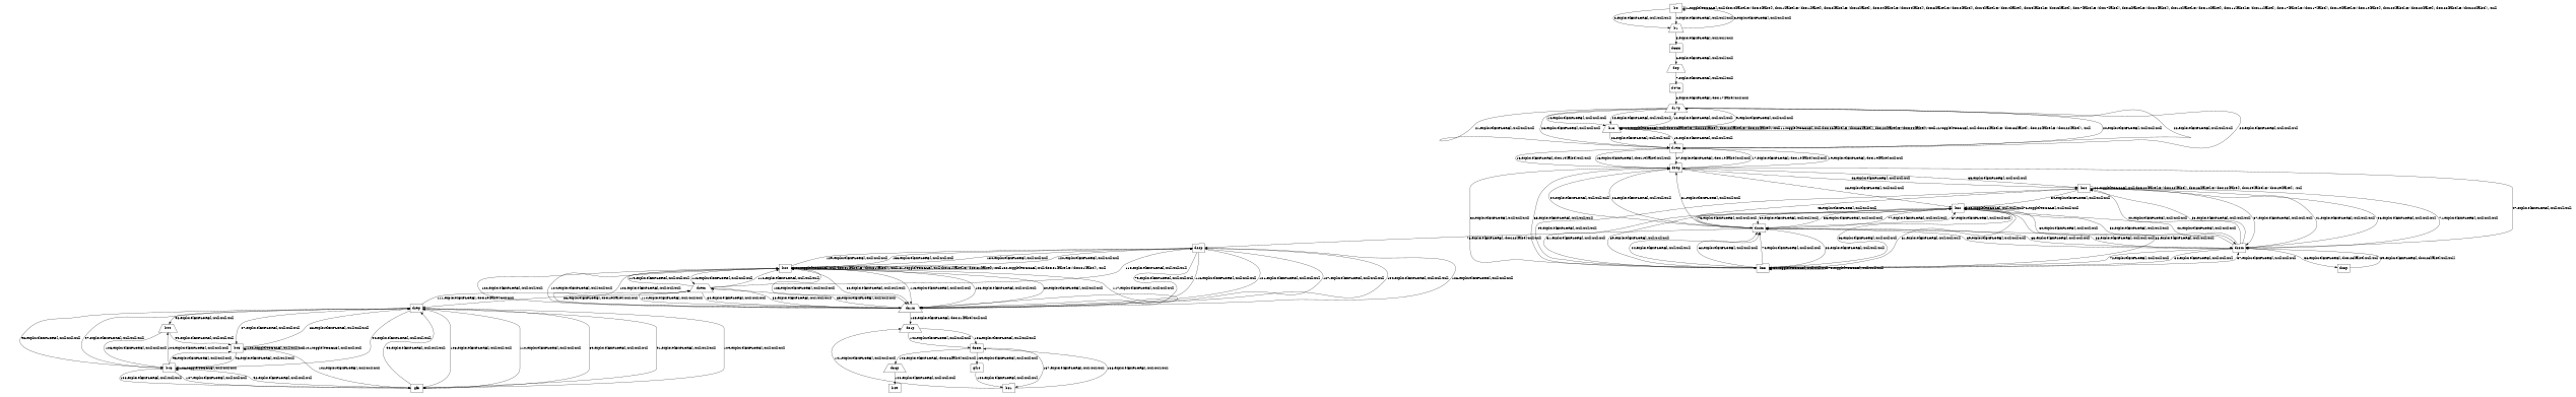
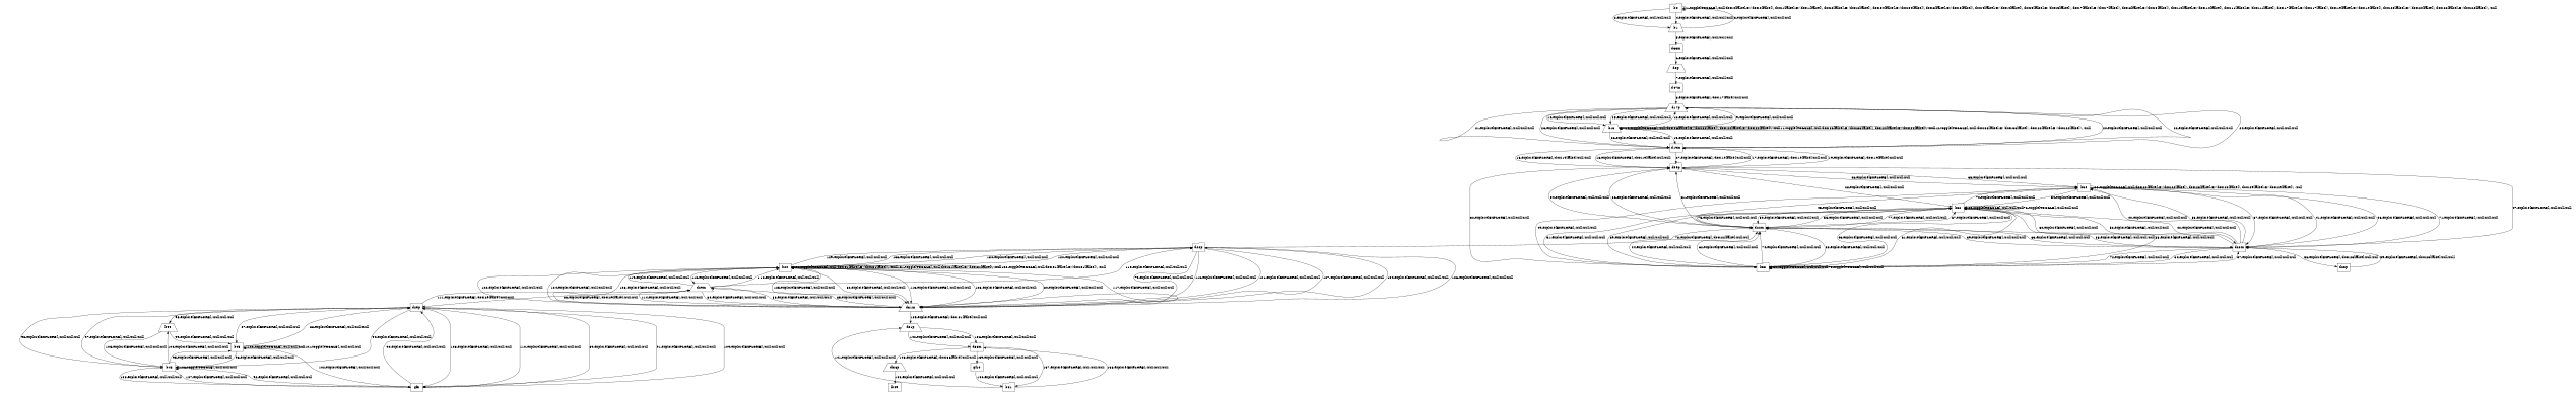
  digraph {
    node [shape=folder]
    b0
    b1 [shape=trapezium]
    d33m
    d3p [shape=trapezium]
    n5 [label=d47m]
    d17p [shape=trapezium]
    b13 [shape=trapezium]
    d19m [shape=box]
    n9 [label=d99p]
    b32
    d22m [shape=box]
    b33
    b34 [shape=box]
    d23m
    d22p
    d23p [shape=box]
    d31m [shape=trapezium]
    b20 [shape=box]
    d29m [shape=trapezium]
    d31p [shape=trapezium]
    d29p [shape=box]
    d36m [shape=box]
    b45 [shape=box]
    gf5 [shape=box]
    b43
    b44 [shape=trapezium]
    b31
    gf10
    d36p [shape=trapezium]
    b49
    b0 -> b0 [label="1-toggle[TOGGLE];/null/door0[false]:=!(door0[false]); door1[false]:=!(door1[false]); door2[false]:=!(door2[false]); door34[false]:=!(door34[false]); door3[false]:=!(door3[false]); door4[false]:=!(door4[false]); door5[false]:=!(door5[false]); door7[false]:=!(door7[false]); door8[false]:=!(door8[false]); door10[false]:=!(door10[false]); door11[false]:=!(door11[false]); door17[false]:=!(door17[false]); door19[false]:=!(door19[false]); door20[false]:=!(door20[false]); door22[false]:=!(door22[false]); /null"]
    b0 -> b1 [label="2-explore[EXPLORE];/null/null/null"]
    b0 -> b1 [label="4-explore[EXPLORE];/null/null/null"]
    b1 -> b0 [label="3-explore[EXPLORE];/null/null/null"]
    b1 -> d33m [label="5-explore[EXPLORE];/null/null/null"]
    d33m -> d3p [label="6-explore[EXPLORE];/null/null/null"]
    d3p -> n5 [label="7-explore[EXPLORE];/null/null/null"]
    n5 -> d17p [label="8-explore[EXPLORE];/door17[false]/null/null"]
    d17p -> b13 [label="9-explore[EXPLORE];/null/null/null"]
    d17p -> b13 [label="14-explore[EXPLORE];/null/null/null"]
    d17p -> b13 [label="25-explore[EXPLORE];/null/null/null"]
    d17p -> d19m [label="21-explore[EXPLORE];/null/null/null"]
    d17p -> d19m [label="23-explore[EXPLORE];/null/null/null"]
    b13 -> d17p [label="13-explore[EXPLORE];/null/null/null"]
    b13 -> b13 [label="10-toggle[TOGGLE];/null/door36[false]:=!(door36[false]); door22[false]:=!(door22[false]); /null"]
    b13 -> b13 [label="11-toggle[TOGGLE];/null/door36[false]:=!(door36[false]); door22[false]:=!(door22[false]); /null"]
    b13 -> b13 [label="12-toggle[TOGGLE];/null/door36[false]:=!(door36[false]); door22[false]:=!(door22[false]); /null"]
    b13 -> d19m [label="15-explore[EXPLORE];/null/null/null"]
    b13 -> d19m [label="26-explore[EXPLORE];/null/null/null"]
    d19m -> d17p [label="20-explore[EXPLORE];/null/null/null"]
    d19m -> d17p [label="22-explore[EXPLORE];/null/null/null"]
    d19m -> d17p [label="24-explore[EXPLORE];/null/null/null"]
    d19m -> n9 [label="16-explore[EXPLORE];/door19[false]/null/null"]
    d19m -> n9 [label="18-explore[EXPLORE];/door19[false]/null/null"]
    d19m -> n9 [label="27-explore[EXPLORE];/door19[false]/null/null"]
    n9 -> d19m [label="17-explore[EXPLORE];/door19[false]/null/null"]
    n9 -> d19m [label="19-explore[EXPLORE];/door19[false]/null/null"]
    n9 -> b32 [label="28-explore[EXPLORE];/null/null/null"]
    n9 -> d22m [label="66-explore[EXPLORE];/null/null/null"]
    n9 -> b33 [label="32-explore[EXPLORE];/null/null/null"]
    n9 -> b34 [label="35-explore[EXPLORE];/null/null/null"]
    n9 -> b34 [label="48-explore[EXPLORE];/null/null/null"]
    b32 -> b32 [label="29-toggle[TOGGLE];/null/null/null"]
    b32 -> b32 [label="76-toggle[TOGGLE];/null/null/null"]
    b32 -> d22m [label="30-explore[EXPLORE];/null/null/null"]
    b32 -> d22m [label="55-explore[EXPLORE];/null/null/null"]
    b32 -> d22m [label="77-explore[EXPLORE];/null/null/null"]
    b32 -> b33 [label="43-explore[EXPLORE];/null/null/null"]
    b32 -> b33 [label="61-explore[EXPLORE];/null/null/null"]
    b32 -> b33 [label="68-explore[EXPLORE];/null/null/null"]
+   b32 -> b34 [label="70-explore[EXPLORE];/null/null/null"]
    b32 -> d23m [label="52-explore[EXPLORE];/null/null/null"]
    d22m -> n9 [label="31-explore[EXPLORE];/null/null/null"]
    d22m -> n9 [label="34-explore[EXPLORE];/null/null/null"]
    d22m -> b32 [label="67-explore[EXPLORE];/null/null/null"]
    d22m -> b32 [label="75-explore[EXPLORE];/null/null/null"]
    d22m -> b34 [label="45-explore[EXPLORE];/null/null/null"]
    d22m -> d23m [label="39-explore[EXPLORE];/null/null/null"]
    d22m -> d23m [label="63-explore[EXPLORE];/null/null/null"]
-   d22m -> d22p [label="78-explore[EXPLORE];/door22[false]/null/null"]
-   b33 -> n9 [label="65-explore[EXPLORE];/null/null/null"]
+   d22p -> d22m [label="78-explore[EXPLORE];/door22[false]/null/null"]
    b33 -> b32 [label="51-explore[EXPLORE];/null/null/null"]
    b33 -> b32 [label="69-explore[EXPLORE];/null/null/null"]
    b33 -> d22m [label="33-explore[EXPLORE];/null/null/null"]
    b33 -> d22m [label="44-explore[EXPLORE];/null/null/null"]
    b33 -> d22m [label="62-explore[EXPLORE];/null/null/null"]
    b33 -> d22m [label="74-explore[EXPLORE];/null/null/null"]
    b33 -> b33 [label="50-toggle[TOGGLE];/null/null/null"]
    b33 -> b33 [label="73-toggle[TOGGLE];/null/null/null"]
    b33 -> d23m [label="57-explore[EXPLORE];/null/null/null"]
    b34 -> b32 [label="54-explore[EXPLORE];/null/null/null"]
    b34 -> b33 [label="49-explore[EXPLORE];/null/null/null"]
    b34 -> b34 [label="36-toggle[TOGGLE];/null/door22[false]:=!(door22[false]); door23[false]:=!(door23[false]); door29[false]:=!(door29[false]); /null"]
    b34 -> d23m [label="37-explore[EXPLORE];/null/null/null"]
    b34 -> d23m [label="41-explore[EXPLORE];/null/null/null"]
    b34 -> d23m [label="46-explore[EXPLORE];/null/null/null"]
    b34 -> d23m [label="71-explore[EXPLORE];/null/null/null"]
    d23m -> n9 [label="47-explore[EXPLORE];/null/null/null"]
    d23m -> b32 [label="42-explore[EXPLORE];/null/null/null"]
    d23m -> b32 [label="60-explore[EXPLORE];/null/null/null"]
    d23m -> d22m [label="38-explore[EXPLORE];/null/null/null"]
    d23m -> b33 [label="64-explore[EXPLORE];/null/null/null"]
    d23m -> b33 [label="72-explore[EXPLORE];/null/null/null"]
    d23m -> b34 [label="40-explore[EXPLORE];/null/null/null"]
    d23m -> b34 [label="53-explore[EXPLORE];/null/null/null"]
    d23m -> d23p [label="58-explore[EXPLORE];/door23[false]/null/null"]
    d22p -> d31m [label="79-explore[EXPLORE];/null/null/null"]
    d22p -> d31m [label="116-explore[EXPLORE];/null/null/null"]
    d22p -> d31m [label="121-explore[EXPLORE];/null/null/null"]
    d22p -> d31m [label="127-explore[EXPLORE];/null/null/null"]
    d22p -> d31m [label="134-explore[EXPLORE];/null/null/null"]
    d22p -> b20 [label="130-explore[EXPLORE];/null/null/null"]
    d23p -> d23m [label="59-explore[EXPLORE];/door23[false]/null/null"]
    d31m -> d22p [label="126-explore[EXPLORE];/null/null/null"]
    d31m -> b20 [label="80-explore[EXPLORE];/null/null/null"]
    d31m -> b20 [label="117-explore[EXPLORE];/null/null/null"]
    d31m -> b20 [label="122-explore[EXPLORE];/null/null/null"]
    d31m -> b20 [label="124-explore[EXPLORE];/null/null/null"]
    d31m -> b20 [label="128-explore[EXPLORE];/null/null/null"]
    d31m -> d29m [label="83-explore[EXPLORE];/null/null/null"]
    d31m -> d29m [label="85-explore[EXPLORE];/null/null/null"]
    d31m -> d29m [label="114-explore[EXPLORE];/null/null/null"]
    d31m -> d31p [label="135-explore[EXPLORE];/door31[false]/null/null"]
    b20 -> d22p [label="120-explore[EXPLORE];/null/null/null"]
    b20 -> d22p [label="129-explore[EXPLORE];/null/null/null"]
    b20 -> d22p [label="133-explore[EXPLORE];/null/null/null"]
    b20 -> d31m [label="82-explore[EXPLORE];/null/null/null"]
    b20 -> d31m [label="113-explore[EXPLORE];/null/null/null"]
    b20 -> d31m [label="123-explore[EXPLORE];/null/null/null"]
    b20 -> d31m [label="125-explore[EXPLORE];/null/null/null"]
    b20 -> b20 [label="81-toggle[TOGGLE];/null/door31[false]:=!(door31[false]); /null"]
    b20 -> b20 [label="131-toggle[TOGGLE];/null/door31[false]:=!(door31[false]); /null"]
    b20 -> b20 [label="132-toggle[TOGGLE];/null/door31[false]:=!(door31[false]); /null"]
    b20 -> d29m [label="118-explore[EXPLORE];/null/null/null"]
    d29m -> d22p [label="115-explore[EXPLORE];/null/null/null"]
    d29m -> d31m [label="84-explore[EXPLORE];/null/null/null"]
    d29m -> b20 [label="112-explore[EXPLORE];/null/null/null"]
    d29m -> b20 [label="119-explore[EXPLORE];/null/null/null"]
    d29m -> d29p [label="86-explore[EXPLORE];/door29[false]/null/null"]
    d31p -> d36m [label="136-explore[EXPLORE];/null/null/null"]
    d31p -> d36m [label="142-explore[EXPLORE];/null/null/null"]
    d29p -> d29m [label="111-explore[EXPLORE];/door29[false]/null/null"]
    d29p -> b45 [label="87-explore[EXPLORE];/null/null/null"]
    d29p -> gf5 [label="89-explore[EXPLORE];/null/null/null"]
    d29p -> gf5 [label="91-explore[EXPLORE];/null/null/null"]
    d29p -> gf5 [label="109-explore[EXPLORE];/null/null/null"]
    d29p -> b43 [label="94-explore[EXPLORE];/null/null/null"]
    d29p -> b44 [label="98-explore[EXPLORE];/null/null/null"]
    d36m -> b31 [label="137-explore[EXPLORE];/null/null/null"]
    d36m -> gf10 [label="139-explore[EXPLORE];/null/null/null"]
    d36m -> d36p [label="143-explore[EXPLORE];/door36[false]/null/null"]
    b45 -> d29p [label="88-explore[EXPLORE];/null/null/null"]
    b45 -> b45 [label="100-toggle[TOGGLE];/null/null/null"]
    b45 -> b45 [label="101-toggle[TOGGLE];/null/null/null"]
    b45 -> gf5 [label="102-explore[EXPLORE];/null/null/null"]
    b45 -> b43 [label="96-explore[EXPLORE];/null/null/null"]
    gf5 -> d29p [label="90-explore[EXPLORE];/null/null/null"]
    gf5 -> d29p [label="108-explore[EXPLORE];/null/null/null"]
    gf5 -> d29p [label="110-explore[EXPLORE];/null/null/null"]
    gf5 -> b43 [label="92-explore[EXPLORE];/null/null/null"]
    gf5 -> b43 [label="103-explore[EXPLORE];/null/null/null"]
    b43 -> d29p [label="93-explore[EXPLORE];/null/null/null"]
    b43 -> d29p [label="97-explore[EXPLORE];/null/null/null"]
    b43 -> b45 [label="95-explore[EXPLORE];/null/null/null"]
    b43 -> gf5 [label="107-explore[EXPLORE];/null/null/null"]
    b43 -> b43 [label="106-toggle[TOGGLE];/null/null/null"]
    b43 -> b44 [label="104-explore[EXPLORE];/null/null/null"]
    b44 -> b45 [label="99-explore[EXPLORE];/null/null/null"]
    b44 -> b43 [label="105-explore[EXPLORE];/null/null/null"]
    b31 -> d31p [label="141-explore[EXPLORE];/null/null/null"]
    b31 -> d36m [label="138-explore[EXPLORE];/null/null/null"]
    gf10 -> b31 [label="140-explore[EXPLORE];/null/null/null"]
    d36p -> b49 [label="144-explore[EXPLORE];/null/null/null"]
  }
